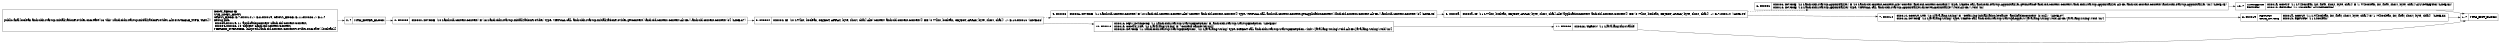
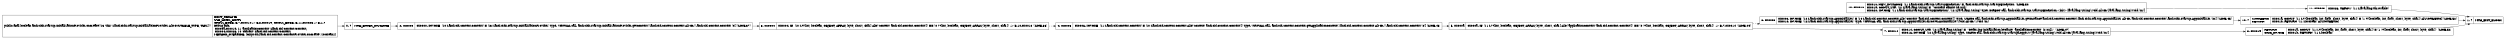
  digraph {
    rankdir=LR
    node [shape=record]
-   n1 [label="{0\:\ ?|MTH_ENTER_BLOCK\l}"]
+   n1 [label="{0\:\ ?|MTH_ENTER_INSTANCE\l}"]
    n2 [label="{2\:\ 0x0000|0x0000: INVOKE  (r0 I:android.content.Context) = (r3 I:androidx.startup.InitializationProvider) type: VIRTUAL call: androidx.startup.InitializationProvider.getContext():android.content.Context A[MD:():android.content.Context (c)] (LINE:37)\l}"]
    n3 [label="{3\:\ 0x0004|0x0004: IF  (r0 I:??[int, boolean, OBJECT, ARRAY, byte, short, char] A[D('context' android.content.Context)]) == (0 ??[int, boolean, OBJECT, ARRAY, byte, short, char])  \-\> B:10:0x001c  (LINE:38)\l}"]
    n4 [label="{4\:\ 0x0006|0x0006: INVOKE  (r1 I:android.content.Context) = (r0 I:android.content.Context A[D('context' android.content.Context)]) type: VIRTUAL call: android.content.Context.getApplicationContext():android.content.Context A[MD:():android.content.Context (c)] (LINE:43)\l}"]
    n5 [label="{10\:\ 0x001c|0x001c: NEW_INSTANCE  (r1 I:androidx.startup.StartupException) =  androidx.startup.StartupException  (LINE:50)\l0x001e: CONST_STR  (r2 I:java.lang.String) =  \"Context cannot be null\" \l0x0020: INVOKE  (r1 I:androidx.startup.StartupException), (r2 I:java.lang.String) type: DIRECT call: androidx.startup.StartupException.\<init\>(java.lang.String):void A[MD:(java.lang.String):void (m)]\l}"]
    n6 [label="{5\:\ 0x000a|0x000a: IF  (r1 I:??[int, boolean, OBJECT, ARRAY, byte, short, char] A[D('applicationContext' android.content.Context)]) == (0 ??[int, boolean, OBJECT, ARRAY, byte, short, char])  \-\> B:7:0x0014  (LINE:44)\l}"]
    n7 [label="{11\:\ 0x0023|0x0023: THROW  (r1 I:java.lang.Throwable) \l}"]
    n8 [label="{6\:\ 0x000c|0x000c: INVOKE  (r2 I:androidx.startup.AppInitializer) = (r0 I:android.content.Context A[D('context' android.content.Context)]) type: STATIC call: androidx.startup.AppInitializer.getInstance(android.content.Context):androidx.startup.AppInitializer A[MD:(android.content.Context):androidx.startup.AppInitializer (m)] (LINE:45)\l0x0010: INVOKE  (r2 I:androidx.startup.AppInitializer) type: VIRTUAL call: androidx.startup.AppInitializer.discoverAndInitialize():void A[MD:():void (m)]\l}"]
    n9 [label="{7\:\ 0x0014|0x0014: CONST_STR  (r2 I:java.lang.String) =  \"Deferring initialization because `applicationContext` is null.\"  (LINE:47)\l0x0016: INVOKE  (r2 I:java.lang.String) type: STATIC call: androidx.startup.StartupLogger.w(java.lang.String):void A[MD:(java.lang.String):void (m)]\l}"]
    n10 [label="{12\:\ ?|SYNTHETIC\lRETURN\l|0x001a: CONST  (r1 I:??[boolean, int, float, short, byte, char]) = (1 ??[boolean, int, float, short, byte, char]) A[SYNTHETIC] (LINE:52)\l0x001b: RETURN  (r1 I:boolean) A[SYNTHETIC]\l}"]
    n11 [label="{8\:\ 0x0019|RETURN\lORIG_INVOKE\l|0x001a: CONST  (r1 I:??[boolean, int, float, short, byte, char]) = (1 ??[boolean, int, float, short, byte, char])  (LINE:52)\l0x001b: RETURN  (r1 I:boolean) \l}"]
    n12 [label="{1\:\ ?|MTH_EXIT_BLOCK\l}"]
    n13 [label="{public final boolean androidx.startup.InitializationProvider.onCreate((r3 'this' I:androidx.startup.InitializationProvider A[IMMUTABLE_TYPE, THIS]))  | DONT_RENAME\lUSE_LINES_HINTS\lCROSS_EDGE: B:7:0x0014 \-\> B:8:0x0019, CROSS_EDGE: B:11:0x0023 \-\> B:1:?\lDebug Info:\l  0x000a\-0x0019: r1 'applicationContext' Landroid\/content\/Context;\l  0x0004\-0x0023: r0 'context' Landroid\/content\/Context;\lMETHOD_OVERRIDE: [ClspMth\{android.content.ContentProvider.onCreate():boolean\}]\l}"]
    n1 -> n2
    n2 -> n3
    n3 -> n4 [style=dashed]
-   n3 -> n5
    n4 -> n6
    n5 -> n7
    n6 -> n8 [style=dashed]
    n6 -> n9
    n7 -> n12
    n8 -> n10
    n9 -> n11
    n10 -> n12
    n11 -> n12
    n13 -> n1
  }
